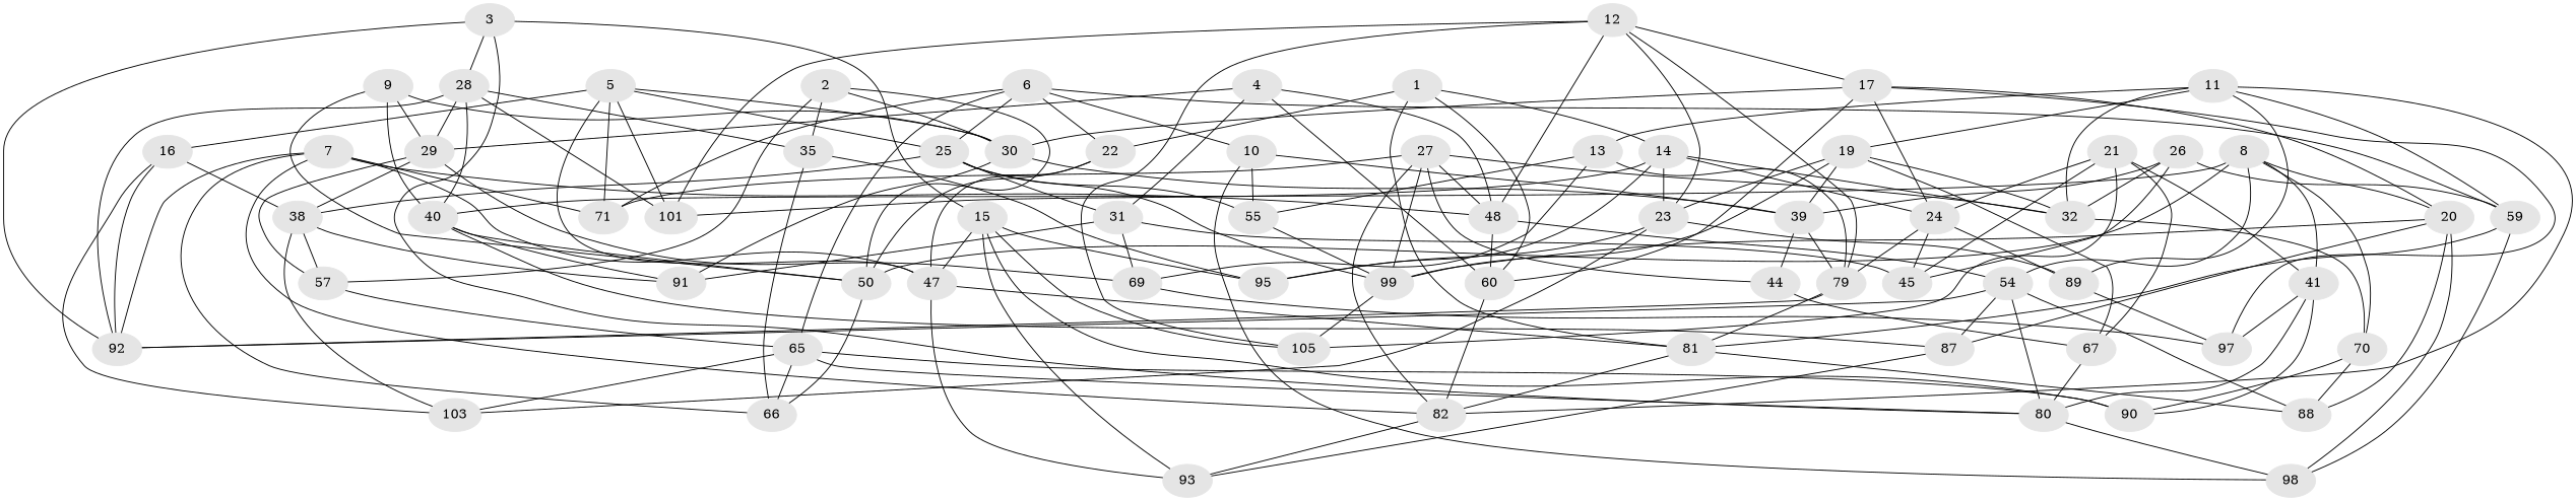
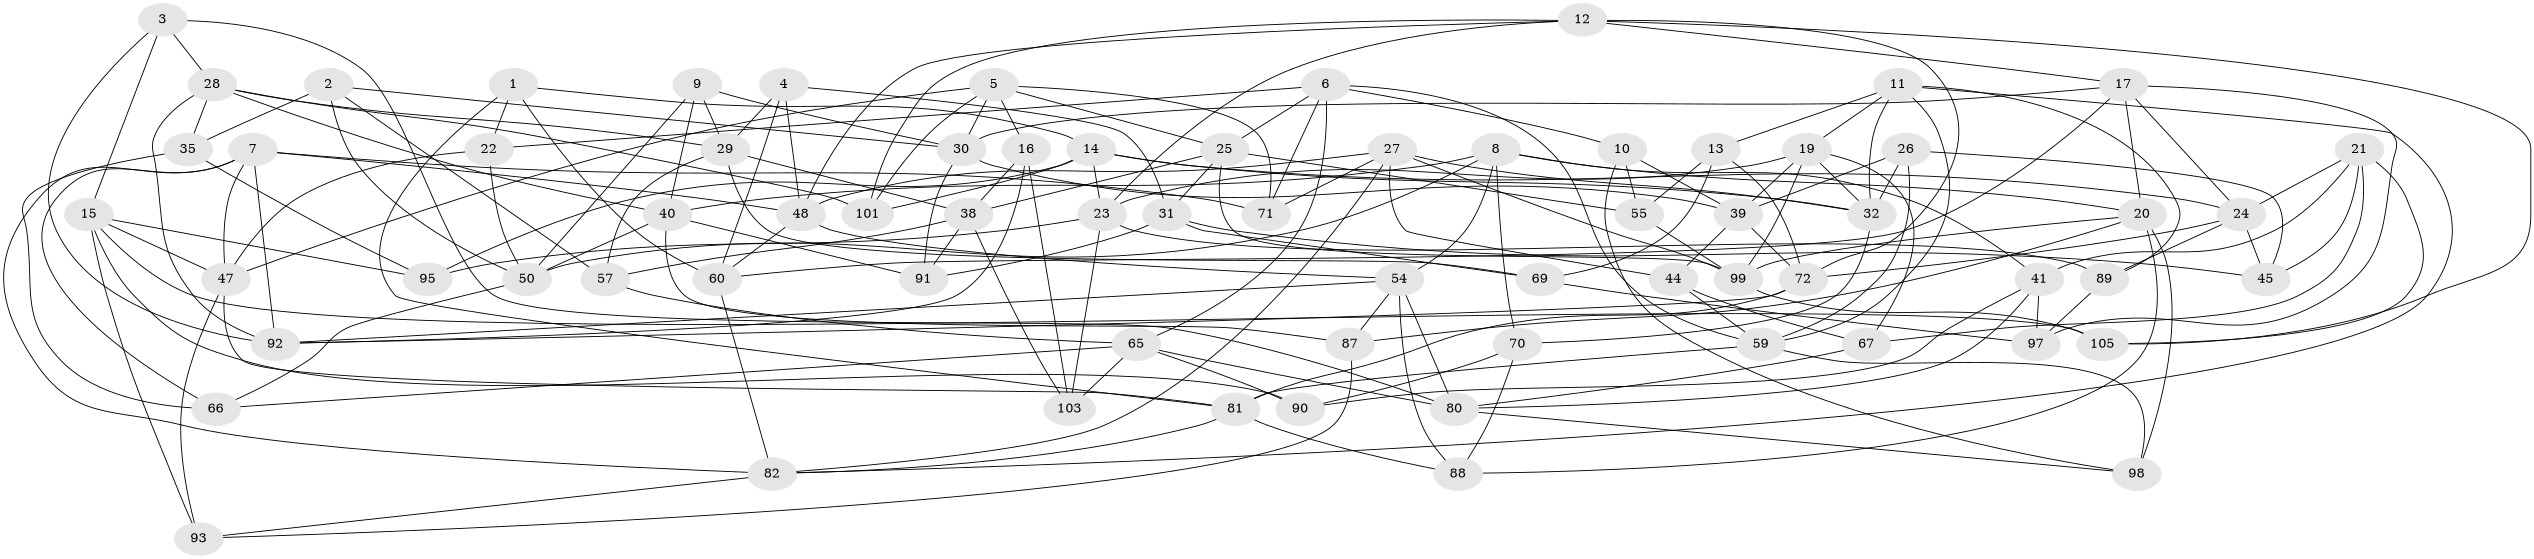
  graph {
    node [color=gray90 style=filled]
    14 [super="+18"]
    101
    32 [super="+76"]
    23 [super="+52"]
    24 [super="+57"]
    95
    1
    22 [super="+106"]
    60 [super="+63"]
    81 [super="+107"]
    50 [super="+77"]
    n12 [label=47 super="+68"]
    82 [super="+96"]
    88
    30 [super="+42"]
    39 [super="+62"]
    91
    2
    35
    n20 [label=57]
    66
    65 [super="+73"]
    15 [super="+43"]
    105
    90
    93
    3
    28 [super="+83"]
    80 [super="+85"]
    92 [super="+100"]
    29 [super="+51"]
    40 [super="+49"]
    98
    69
    38 [super="+86"]
    4
    31 [super="+72"]
    48 [super="+109"]
    45 [super="+64"]
    54 [super="+75"]
    5 [super="+56"]
    16
    25 [super="+47"]
    71
    103
    55
    99 [super="+111"]
    6 [super="+78"]
    10
    59 [super="+94"]
    7 [super="+33"]
    8 [super="+58"]
    20 [super="+84"]
    41 [super="+108"]
    70
    87
    97
    9
-   79 [super="+102"]
+   79 [super="+102" label=72]
    44
    11 [super="+104"]
    13
    19 [super="+37"]
    89
    67
    12 [super="+110"]
    17 [super="+36"]
    21 [super="+61"]
    26
    27 [super="+34"]
    14 -- 101
    14 -- 32
    14 -- 23
    14 -- 24
    14 -- 95
    32 -- 70
    23 -- 95
    23 -- 103
    23 -- 89
    24 -- 45
    24 -- 79
    24 -- 89
    1 -- 14
    1 -- 22
    1 -- 60
    1 -- 81
    22 -- 50
    22 -- n12
    60 -- 82
    81 -- 82
    81 -- 88
    50 -- 66
    n12 -- 81
    n12 -- 93
    82 -- 93
    30 -- 39
    30 -- 91
    39 -- 79
    39 -- 44
    2 -- 50
    2 -- 30
    2 -- 35
    2 -- n20
    35 -- 95
    35 -- 66
    n20 -- 65
    65 -- 66
    65 -- 90
    65 -- 80
    65 -- 103
    15 -- 95
    15 -- n12
    15 -- 105
    15 -- 90
    15 -- 93
    3 -- 15
    3 -- 28
    3 -- 80
    3 -- 92
    28 -- 101
    28 -- 35
    28 -- 92
    28 -- 29
    28 -- 40
    80 -- 98
    29 -- n20
    29 -- 69
    29 -- 38
    40 -- 50
    40 -- 91
    40 -- 87
    69 -- 97
    38 -- 91
    38 -- n20
    38 -- 103
    4 -- 60
    4 -- 29
    4 -- 31
    4 -- 48
    31 -- 91
    31 -- 69
    31 -- 45 [weight=2]
    48 -- 60
    48 -- 54
    54 -- 88
    54 -- 80
    54 -- 92
    54 -- 87
    5 -- 101
    5 -- n12
    5 -- 30
    5 -- 16
    5 -- 25
    5 -- 71
    16 -- 92
    16 -- 38
    16 -- 103
    25 -- 38
    25 -- 31
    25 -- 55
    25 -- 99
    55 -- 99
    99 -- 105
    6 -- 22
    6 -- 65
    6 -- 25
    6 -- 71
    6 -- 10
    6 -- 59
    10 -- 39
    10 -- 98
    10 -- 55
    59 -- 81
    59 -- 98
    7 -- n12
    7 -- 82
    7 -- 66
    7 -- 92
    7 -- 48
    7 -- 71
    8 -- 50
    8 -- 40
    8 -- 54
    8 -- 20
    8 -- 41
    8 -- 70
    20 -- 88
    20 -- 98
    20 -- 99
    20 -- 87
    41 -- 90
    41 -- 80
    41 -- 97
    70 -- 88
    70 -- 90
    87 -- 93
    9 -- 50
    9 -- 30
    9 -- 29
    9 -- 40
    79 -- 81
    79 -- 92
+   44 -- 59
    44 -- 67
    11 -- 32
    11 -- 82
    11 -- 59
    11 -- 13
    11 -- 19
    11 -- 89
    13 -- 69
    13 -- 55
    13 -- 79
    19 -- 32
    19 -- 23
    19 -- 39
    19 -- 99
    19 -- 67
    89 -- 97
    67 -- 80
    12 -- 101
    12 -- 23
    12 -- 105
    12 -- 48
    12 -- 79
    12 -- 17
    17 -- 24
    17 -- 60
    17 -- 30
    17 -- 20
    17 -- 97
    21 -- 24
    21 -- 105
    21 -- 45 [weight=2]
    21 -- 41
    21 -- 67
    26 -- 32
    26 -- 39
    26 -- 45
    26 -- 59
    27 -- 32
    27 -- 82
    27 -- 48
    27 -- 71
    27 -- 99
    27 -- 44
  }
